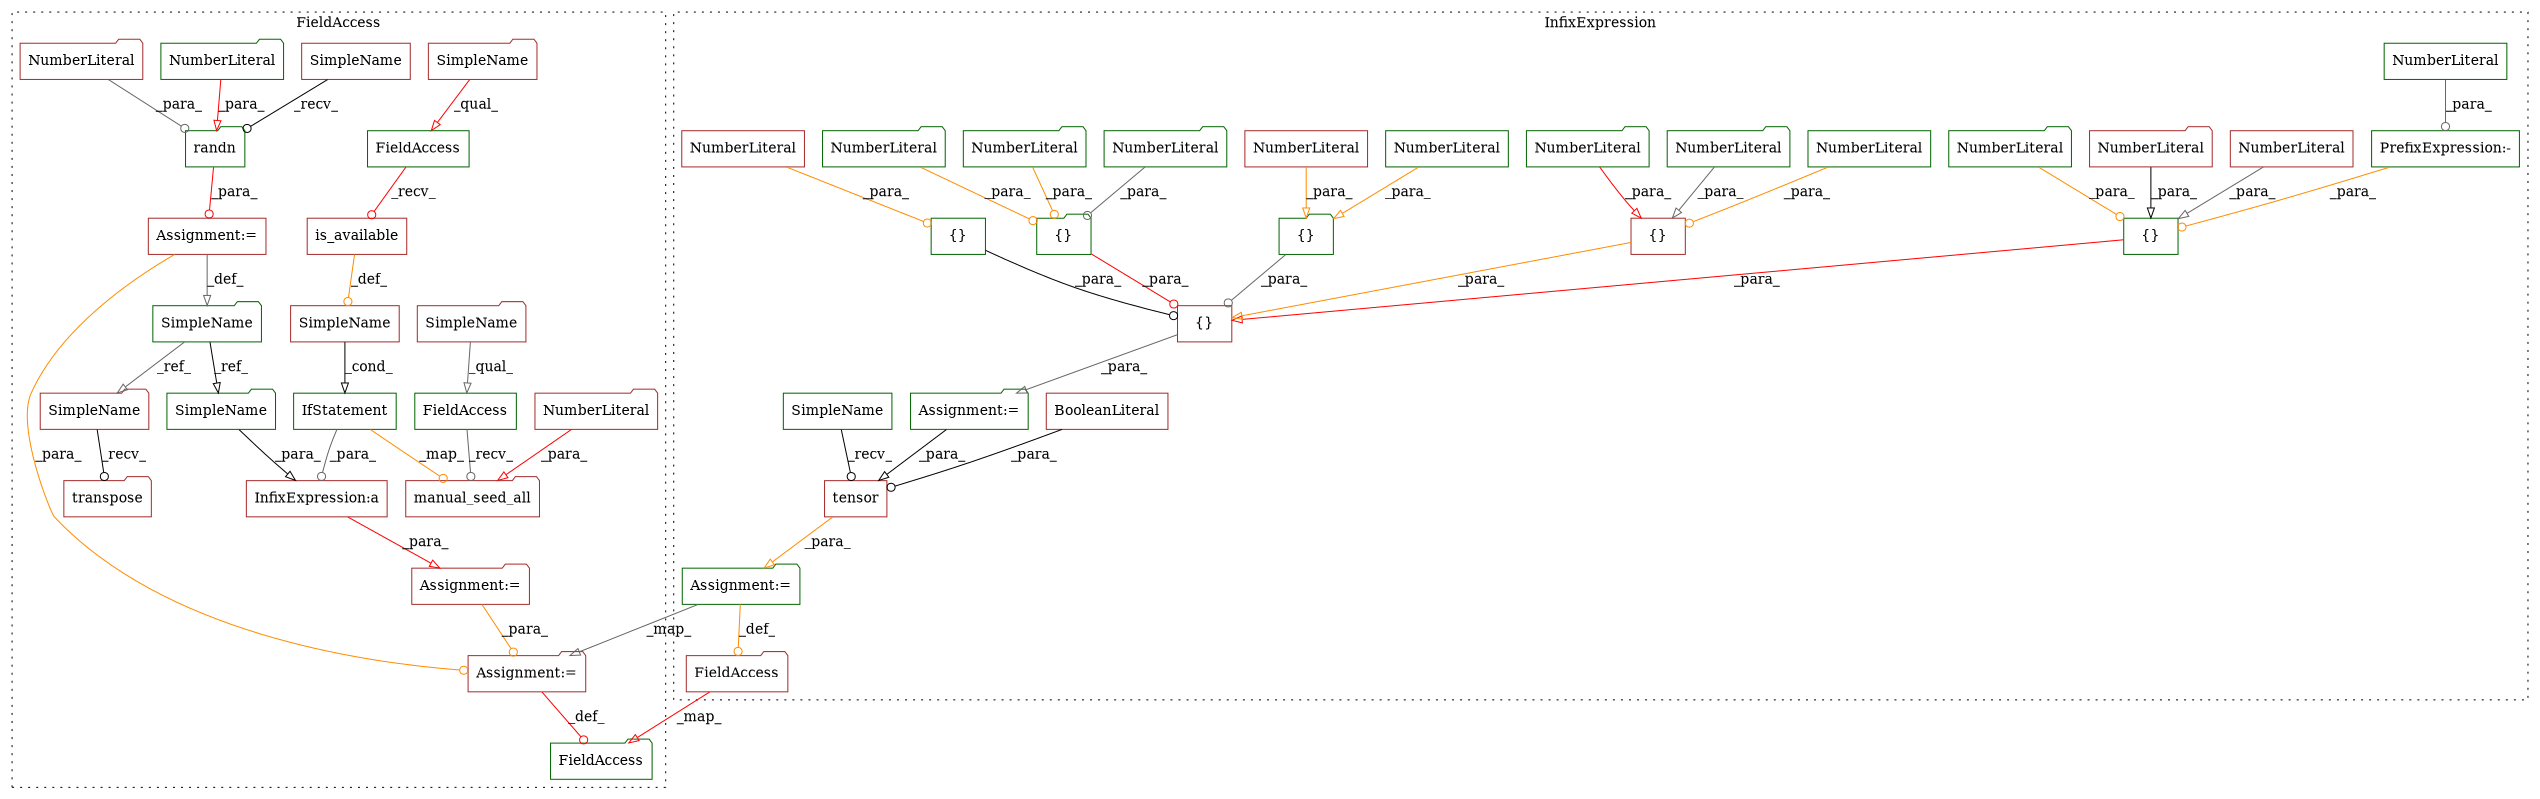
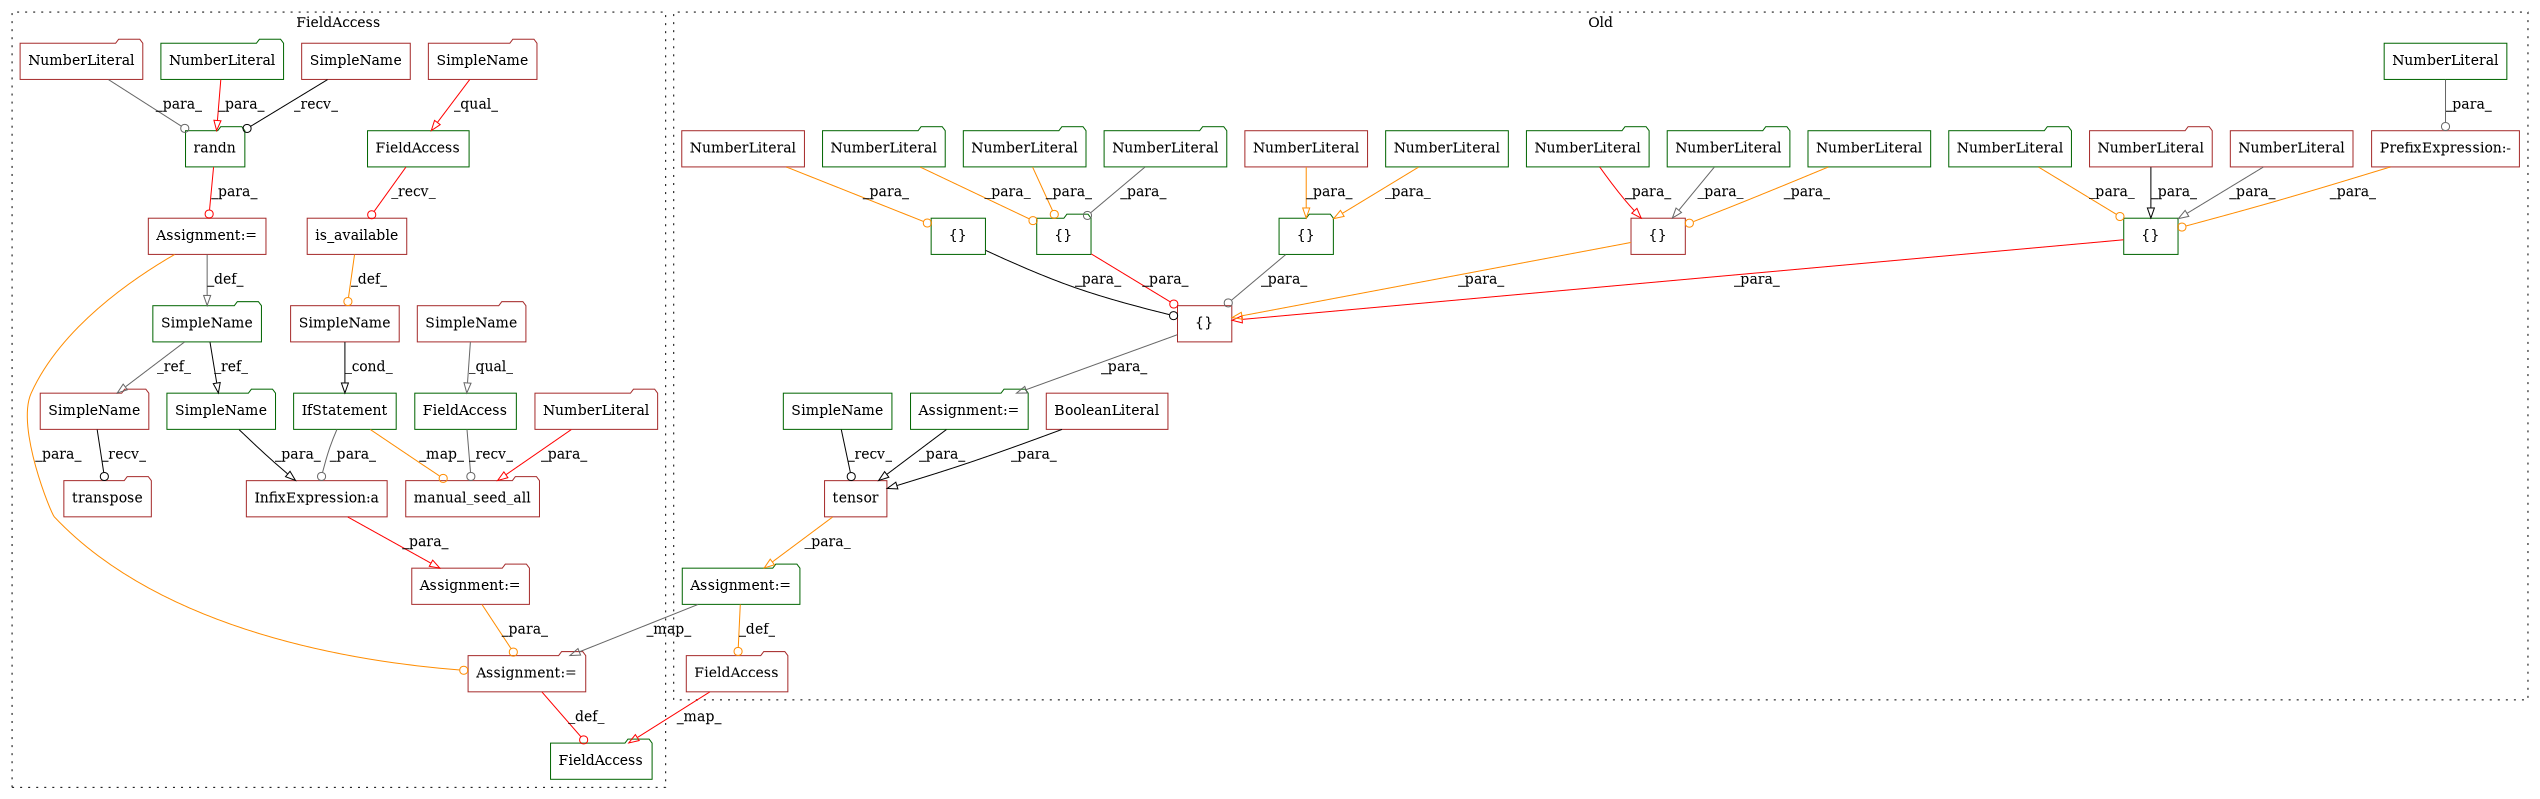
  digraph {
    node [a=34 color=brown l=6 s=757 shape=folder]
    edge [arrowhead=odot color=darkorange]
    n1 [a=32 l="7,1" label=tensor s="803,818" shape=box]
    n2 [a=4 color=darkgreen l="1,1" label="{}" s="740,776" shape=box]
    n3 [label=NumberLiteral s=741 shape=box]
    n4 [label=NumberLiteral s=770]
    n5 [a=9 l=4 label=BooleanLiteral s=814 shape=box]
    n6 [a=4 l="1,1" label="{}" s="669,704" shape=box]
    n7 [color=darkgreen label=NumberLiteral s=677]
    n8 [color=darkgreen l=5 label=NumberLiteral s=691 shape=box]
    n9 [a=4 color=darkgreen l="1,1" label="{}" s="597,632"]
    n10 [color=darkgreen label=NumberLiteral s=684]
    n11 [a=4 l="1,1" label="{}" s="596,777" shape=box]
    n12 [label=NumberLiteral s=598 shape=box]
    n13 [color=darkgreen label=NumberLiteral s=619 shape=box]
    n14 [color=darkgreen l=5 label=NumberLiteral s=764]
    n15 [a=4 color=darkgreen l="1,1" label="{}" s="634,667"]
    n16 [color=darkgreen label=NumberLiteral s=646]
    n17 [color=darkgreen l=3 label=NumberLiteral s=642]
    n18 [a=4 color=darkgreen l="1,1" label="{}" s="706,738" shape=box]
    n19 [label=NumberLiteral s=714 shape=box]
    n20 [color=darkgreen label=NumberLiteral s=653]
-   n21 [a=38 color=darkgreen l=1 label="PrefixExpression:-" s=756 shape=box]
+   n21 [a=38 l=1 label="PrefixExpression:-" s=756 shape=box]
    n22 [color=darkgreen label=NumberLiteral shape=box]
    n23 [a=7 color=darkgreen l=1 label="Assignment:=" s=582]
    n24 [a=7 color=darkgreen l=1 label="Assignment:=" s=843]
    n25 [a=22 l=18 label=FieldAccess s=825]
    n26 [a=42 color=darkgreen l=5 label=SimpleName s=797 shape=box]
    n27 [a=32 color=darkgreen l="6,1" label=randn s="875,884"]
    n28 [a=7 l=1 label="Assignment:=" s=894]
    n29 [color=darkgreen l=1 label=NumberLiteral s=881]
    n30 [l=1 label=NumberLiteral s=883]
    n31 [a=7 l=1 label="Assignment:=" s=868 shape=box]
    n32 [a=27 l=3 label="InfixExpression:a" s=899 shape=box]
    n33 [a=42 color=darkgreen l=3 label=SimpleName s=865]
    n34 [a=32 l="10,1" label=transpose s="906,921"]
    n35 [a=7 l=1 label="Assignment:=" s=973]
    n36 [a=22 color=darkgreen l=10 label=FieldAccess shape=box]
    n37 [a=32 l=14 label=is_available s=768 shape=box]
    n38 [a=32 l="16,1" label=manual_seed_all s="805,822"]
    n39 [a=22 color=darkgreen l=10 label=FieldAccess s=794 shape=box]
    n40 [a=25 color=darkgreen l="4,2" label=IfStatement s="753,782" shape=box]
    n41 [l=1 label=NumberLiteral s=821]
    n42 [a=42 label=SimpleName shape=box l="" s=""]
    n43 [a=22 color=darkgreen l=8 label=FieldAccess s=965]
    n44 [a=42 l=5 label=SimpleName s=794]
    n45 [a=42 l=5 label=SimpleName s=869 shape=box]
    n46 [a=42 l=5 label=SimpleName]
    n47 [a=42 l=3 label=SimpleName s=902]
    n48 [a=42 color=darkgreen l=3 label=SimpleName s=896]
    subgraph cluster_1 {
-     label=InfixExpression
+     label=Old
      style=dotted
      n1
      n2
      n3
      n4
      n5
      n6
      n7
      n8
      n9
      n10
      n11
      n12
      n13
      n14
      n15
      n16
      n17
      n18
      n19
      n20
      n21
      n22
      n23
      n24
      n25
      n26
    }
    subgraph cluster_2 {
      label=FieldAccess
      style=dotted
      n27
      n28
      n29
      n30
      n31
      n32
      n33
      n34
      n35
      n36
      n37
      n38
      n39
      n40
      n41
      n42
      n43
      n44
      n45
      n46
      n47
      n48
    }
    n1 -> n24 [arrowhead=onormal label=_para_]
    n2 -> n11 [arrowhead=onormal color=red label=_para_]
    n3 -> n2 [arrowhead=onormal color=gray40 label=_para_]
    n4 -> n2 [arrowhead=onormal color=black label=_para_]
-   n5 -> n1 [color=black label=_para_]
+   n5 -> n1 [arrowhead=onormal color=black label=_para_]
    n6 -> n11 [arrowhead=onormal label=_para_]
    n7 -> n6 [arrowhead=onormal color=red label=_para_]
    n8 -> n6 [label=_para_]
    n9 -> n11 [color=gray40 label=_para_]
    n10 -> n6 [arrowhead=onormal color=gray40 label=_para_]
    n11 -> n23 [arrowhead=onormal color=gray40 label=_para_]
    n12 -> n9 [arrowhead=onormal label=_para_]
    n13 -> n9 [arrowhead=onormal label=_para_]
    n14 -> n2 [label=_para_]
    n15 -> n11 [color=red label=_para_]
    n16 -> n15 [color=gray40 label=_para_]
    n17 -> n15 [label=_para_]
    n18 -> n11 [color=black label=_para_]
    n19 -> n18 [label=_para_]
    n20 -> n15 [label=_para_]
    n21 -> n2 [label=_para_]
    n22 -> n21 [color=gray40 label=_para_]
    n23 -> n1 [arrowhead=onormal color=black label=_para_]
    n24 -> n25 [label=_def_]
    n24 -> n35 [arrowhead=onormal color=gray40 label=_map_]
    n25 -> n43 [arrowhead=onormal color=red label=_map_]
    n26 -> n1 [color=black label=_recv_]
    n27 -> n31 [color=red label=_para_]
    n28 -> n35 [label=_para_]
    n29 -> n27 [arrowhead=onormal color=red label=_para_]
    n30 -> n27 [color=gray40 label=_para_]
    n31 -> n33 [arrowhead=onormal color=gray40 label=_def_]
    n31 -> n35 [label=_para_]
    n32 -> n28 [arrowhead=onormal color=red label=_para_]
    n33 -> n47 [arrowhead=onormal color=gray40 label=_ref_]
    n33 -> n48 [arrowhead=onormal color=black label=_ref_]
    n35 -> n43 [color=red label=_def_]
    n36 -> n37 [color=red label=_recv_]
    n37 -> n42 [label=_def_]
    n39 -> n38 [color=gray40 label=_recv_]
    n40 -> n32 [color=gray40 label=_para_]
    n40 -> n38 [label=_map_]
    n41 -> n38 [arrowhead=onormal color=red label=_para_]
    n42 -> n40 [arrowhead=onormal color=black label=_cond_]
    n44 -> n39 [arrowhead=onormal color=gray40 label=_qual_]
    n45 -> n27 [color=black label=_recv_]
    n46 -> n36 [arrowhead=onormal color=red label=_qual_]
    n47 -> n34 [color=black label=_recv_]
    n48 -> n32 [arrowhead=onormal color=black label=_para_]
  }
